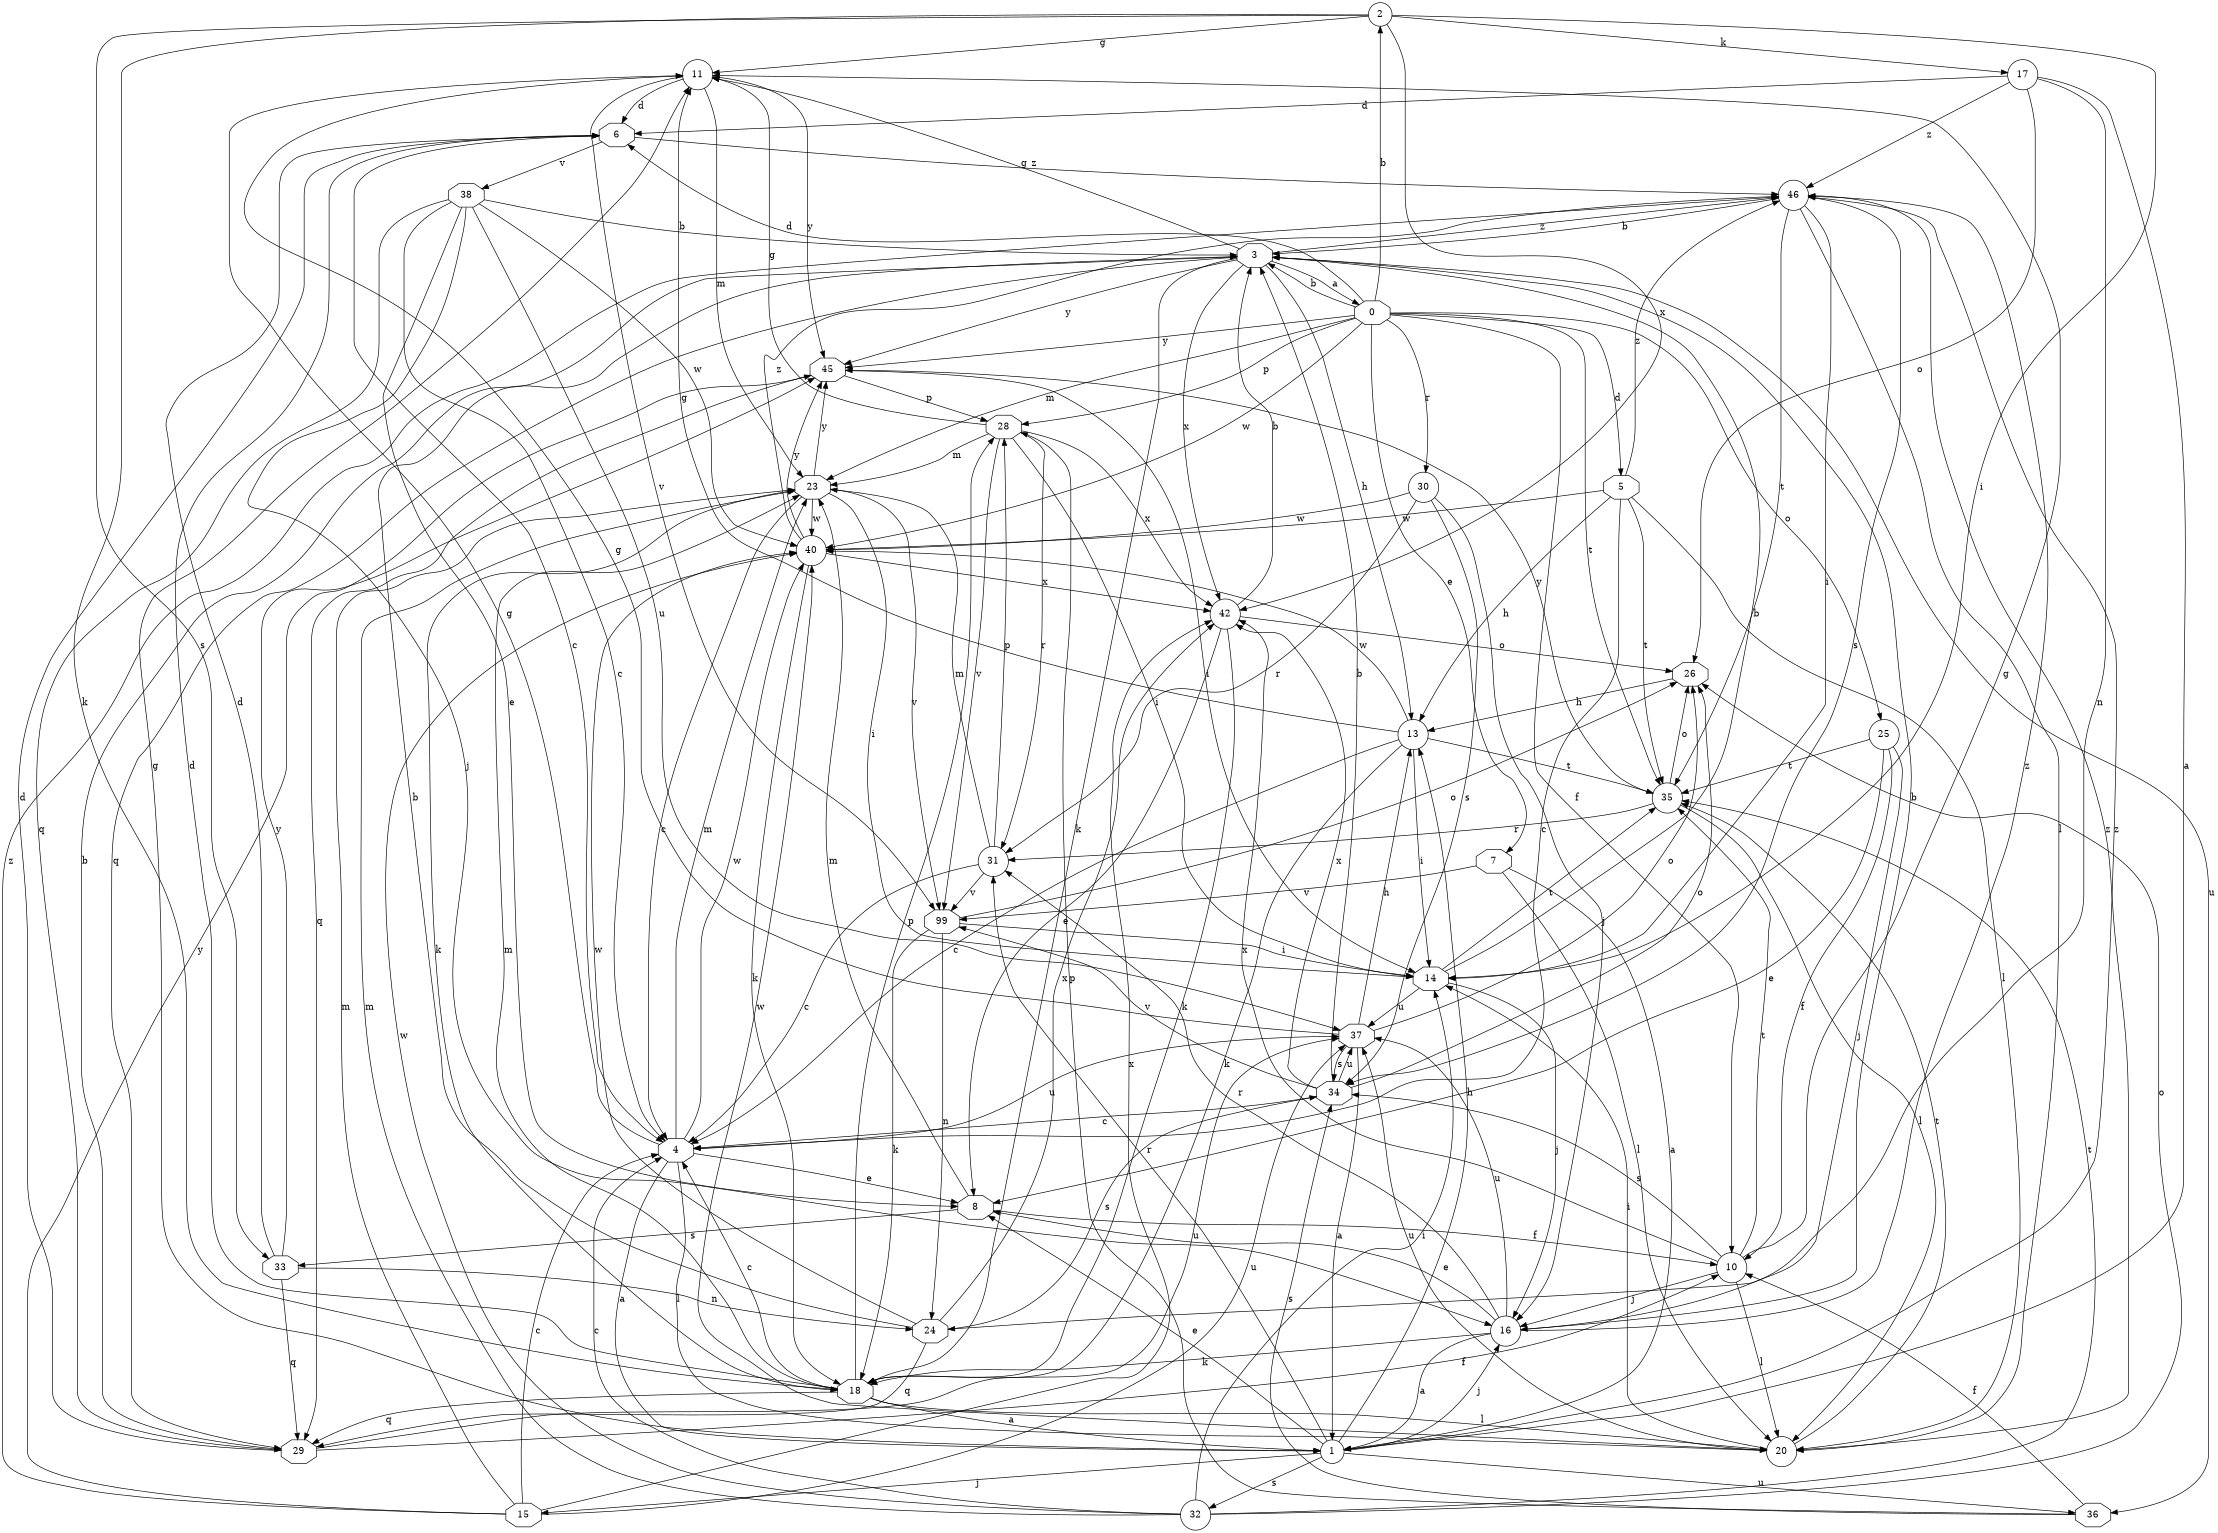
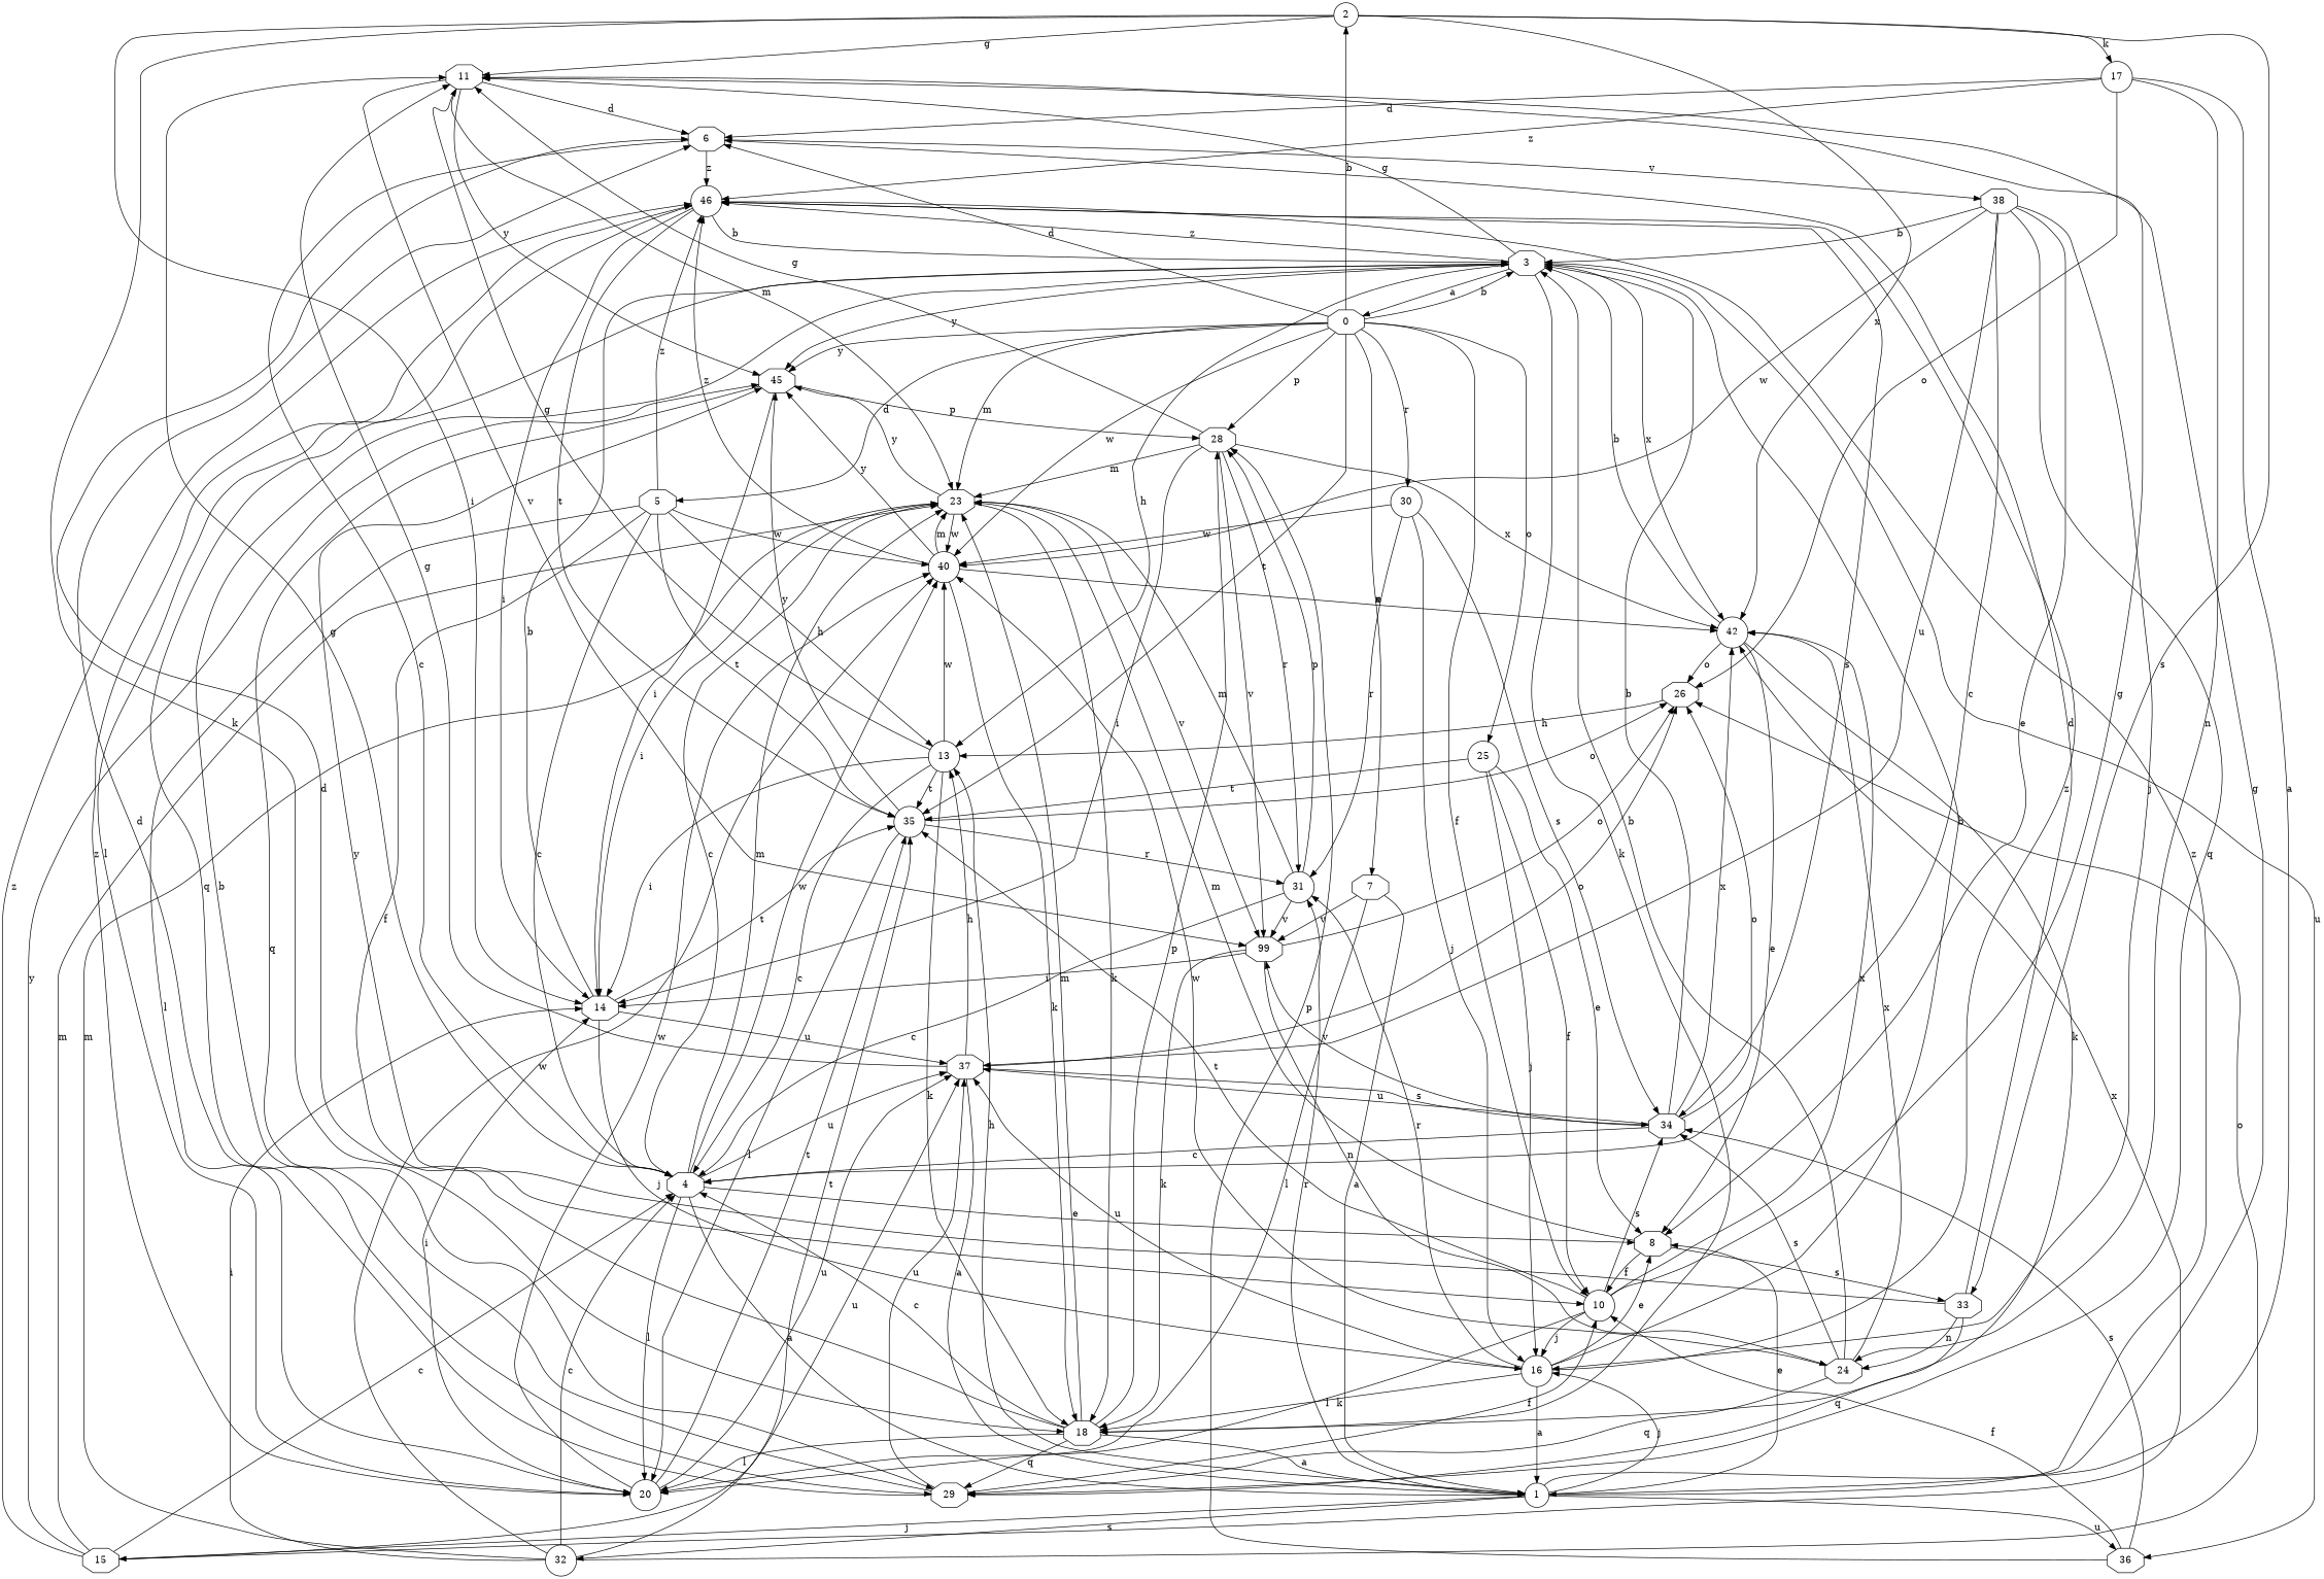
  strict digraph {
    node [shape=octagon]
    2 [shape=circle]
    0
    3
    5
    6
    7
    10 [shape=circle]
    23
    25 [shape=circle]
    28
    30 [shape=circle]
    35 [shape=circle]
    40 [shape=circle]
    45
-   11 [shape=circle]
+   11
    14
    17 [shape=circle]
    18
    33
    42 [shape=circle]
    13 [shape=circle]
    36
    46 [shape=circle]
    29
    4
    20 [shape=circle]
    38
    1 [shape=circle]
    n29 [label=99]
    16 [shape=circle]
    34
    8
    31 [shape=circle]
    26
    15
    32 [shape=circle]
    37
    24
    2 -> 11 [label=g]
    2 -> 14 [label=i]
    2 -> 17 [label=k]
    2 -> 18 [label=k]
    2 -> 33 [label=s]
    2 -> 42 [label=x]
    0 -> 2 [label=b]
    0 -> 3 [label=b]
    0 -> 5 [label=d]
    0 -> 6 [label=d]
    0 -> 7 [label=e]
    0 -> 10 [label=f]
    0 -> 23 [label=m]
    0 -> 25 [label=o]
    0 -> 28 [label=p]
    0 -> 30 [label=r]
    0 -> 35 [label=t]
    0 -> 40 [label=w]
    0 -> 45 [label=y]
    3 -> 0 [label=a]
    3 -> 45 [label=y]
    3 -> 11 [label=g]
    3 -> 18 [label=k]
    3 -> 42 [label=x]
    3 -> 13 [label=h]
    3 -> 36 [label=u]
    3 -> 46 [label=z]
    3 -> 29 [label=q]
+   5 -> 10 [label=f]
    5 -> 35 [label=t]
    5 -> 40 [label=w]
    5 -> 13 [label=h]
    5 -> 46 [label=z]
    5 -> 4 [label=c]
    5 -> 20 [label=l]
    6 -> 46 [label=z]
    6 -> 4 [label=c]
    6 -> 38 [label=v]
    7 -> 20 [label=l]
    7 -> 1 [label=a]
    7 -> n29 [label=v]
    10 -> 35 [label=t]
    10 -> 11 [label=g]
    10 -> 42 [label=x]
    10 -> 20 [label=l]
    10 -> 16 [label=j]
    10 -> 34 [label=s]
    23 -> 40 [label=w]
    23 -> 45 [label=y]
    23 -> 14 [label=i]
    23 -> 18 [label=k]
    23 -> 4 [label=c]
    23 -> n29 [label=v]
    25 -> 10 [label=f]
    25 -> 35 [label=t]
    25 -> 16 [label=j]
    25 -> 8 [label=e]
    28 -> 23 [label=m]
    28 -> 11 [label=g]
    28 -> 14 [label=i]
    28 -> 42 [label=x]
    28 -> n29 [label=v]
    28 -> 31 [label=r]
    30 -> 40 [label=w]
    30 -> 16 [label=j]
    30 -> 34 [label=s]
    30 -> 31 [label=r]
    35 -> 45 [label=y]
    35 -> 20 [label=l]
    35 -> 31 [label=r]
    35 -> 26 [label=o]
+   40 -> 23 [label=m]
    40 -> 45 [label=y]
    40 -> 18 [label=k]
    40 -> 42 [label=x]
    40 -> 46 [label=z]
    45 -> 28 [label=p]
    45 -> 14 [label=i]
    45 -> 29 [label=q]
    11 -> 6 [label=d]
    11 -> 23 [label=m]
    11 -> 45 [label=y]
    11 -> n29 [label=v]
    14 -> 3 [label=b]
    14 -> 35 [label=t]
    14 -> 16 [label=j]
    14 -> 37 [label=u]
    17 -> 6 [label=d]
    17 -> 46 [label=z]
    17 -> 1 [label=a]
    17 -> 26 [label=o]
    17 -> 24 [label=n]
    18 -> 6 [label=d]
    18 -> 23 [label=m]
    18 -> 28 [label=p]
    18 -> 29 [label=q]
    18 -> 4 [label=c]
    18 -> 20 [label=l]
    18 -> 1 [label=a]
    33 -> 6 [label=d]
    33 -> 45 [label=y]
    33 -> 29 [label=q]
    33 -> 24 [label=n]
    42 -> 3 [label=b]
    42 -> 18 [label=k]
    42 -> 8 [label=e]
    42 -> 26 [label=o]
    13 -> 35 [label=t]
    13 -> 40 [label=w]
    13 -> 11 [label=g]
    13 -> 14 [label=i]
    13 -> 18 [label=k]
    13 -> 4 [label=c]
    36 -> 10 [label=f]
    36 -> 28 [label=p]
    36 -> 34 [label=s]
    46 -> 3 [label=b]
    46 -> 35 [label=t]
    46 -> 14 [label=i]
    46 -> 20 [label=l]
    46 -> 34 [label=s]
    29 -> 3 [label=b]
    29 -> 6 [label=d]
    29 -> 10 [label=f]
    29 -> 37 [label=u]
    4 -> 23 [label=m]
    4 -> 40 [label=w]
    4 -> 11 [label=g]
    4 -> 20 [label=l]
    4 -> 1 [label=a]
    4 -> 8 [label=e]
    4 -> 37 [label=u]
    20 -> 35 [label=t]
    20 -> 40 [label=w]
    20 -> 14 [label=i]
    20 -> 46 [label=z]
    20 -> 37 [label=u]
    38 -> 3 [label=b]
    38 -> 40 [label=w]
    38 -> 29 [label=q]
    38 -> 4 [label=c]
    38 -> 16 [label=j]
    38 -> 8 [label=e]
    38 -> 37 [label=u]
    1 -> 11 [label=g]
    1 -> 13 [label=h]
    1 -> 36 [label=u]
    1 -> 46 [label=z]
    1 -> 16 [label=j]
    1 -> 8 [label=e]
    1 -> 31 [label=r]
    1 -> 15 [label=j]
    1 -> 32 [label=s]
    n29 -> 14 [label=i]
    n29 -> 18 [label=k]
    n29 -> 26 [label=o]
    n29 -> 24 [label=n]
    16 -> 3 [label=b]
    16 -> 18 [label=k]
    16 -> 46 [label=z]
    16 -> 1 [label=a]
    16 -> 8 [label=e]
    16 -> 31 [label=r]
    16 -> 37 [label=u]
    34 -> 3 [label=b]
    34 -> 42 [label=x]
    34 -> 4 [label=c]
    34 -> n29 [label=v]
    34 -> 26 [label=o]
    34 -> 37 [label=u]
    8 -> 10 [label=f]
    8 -> 23 [label=m]
    8 -> 33 [label=s]
    31 -> 23 [label=m]
    31 -> 28 [label=p]
    31 -> 4 [label=c]
    31 -> n29 [label=v]
    26 -> 13 [label=h]
    15 -> 23 [label=m]
    15 -> 45 [label=y]
    15 -> 42 [label=x]
    15 -> 46 [label=z]
    15 -> 4 [label=c]
    15 -> 37 [label=u]
    32 -> 23 [label=m]
    32 -> 35 [label=t]
    32 -> 40 [label=w]
    32 -> 14 [label=i]
    32 -> 4 [label=c]
    32 -> 26 [label=o]
    37 -> 11 [label=g]
    37 -> 13 [label=h]
    37 -> 1 [label=a]
    37 -> 34 [label=s]
    37 -> 26 [label=o]
    24 -> 3 [label=b]
    24 -> 40 [label=w]
    24 -> 42 [label=x]
    24 -> 29 [label=q]
    24 -> 34 [label=s]
  }
